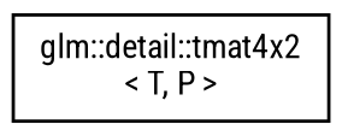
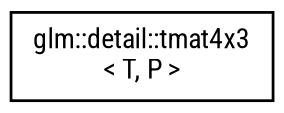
  digraph {
    rankdir=TB
    fontname="Roboto Condensed"
-   n1 [color=black fillcolor=white fontname="Roboto Condensed" fontsize=10 height=0.2 label="glm::detail::tmat4x2\l\< T, P \>" shape=record style=filled width=0.4]
+   n1 [color=black fillcolor=white fontname="Roboto Condensed" fontsize=10 height=0.2 label="glm::detail::tmat4x3\l\< T, P \>" shape=record style=filled width=0.4]
  }
